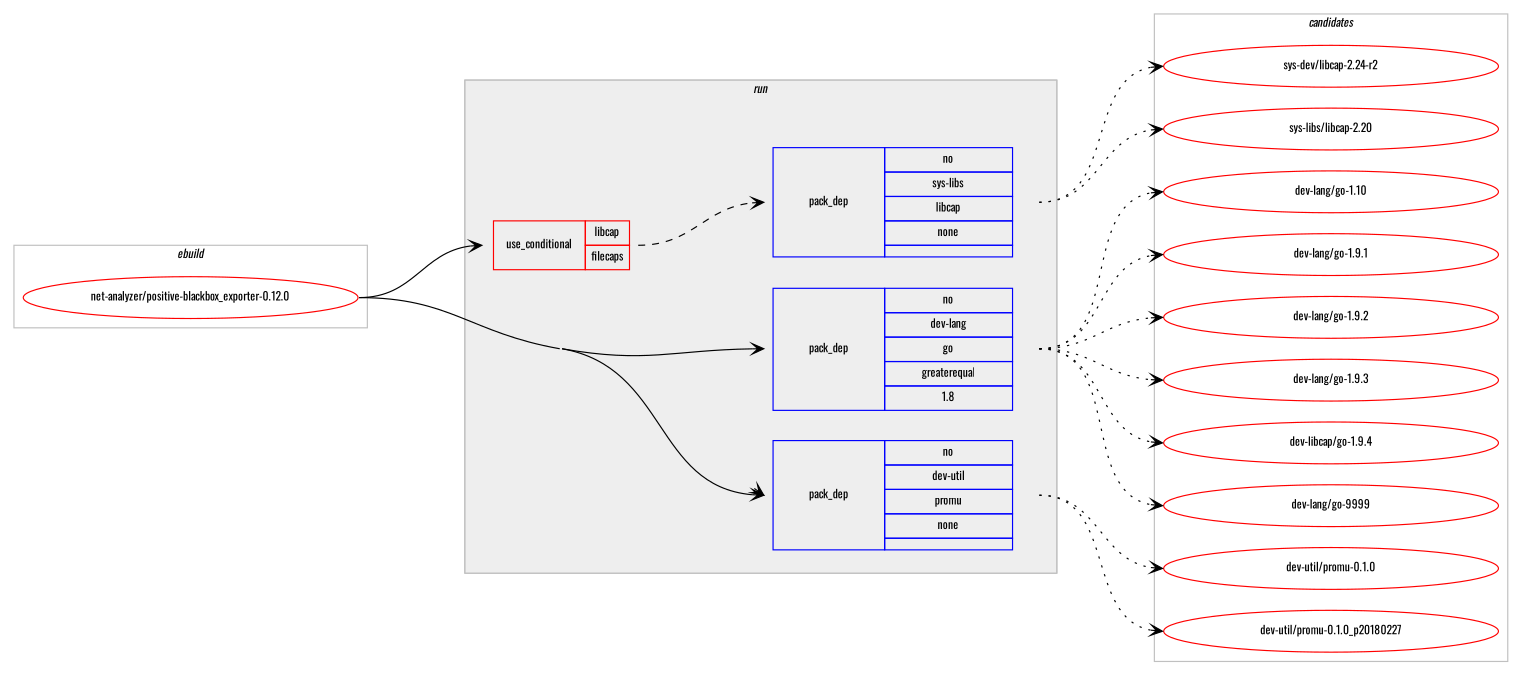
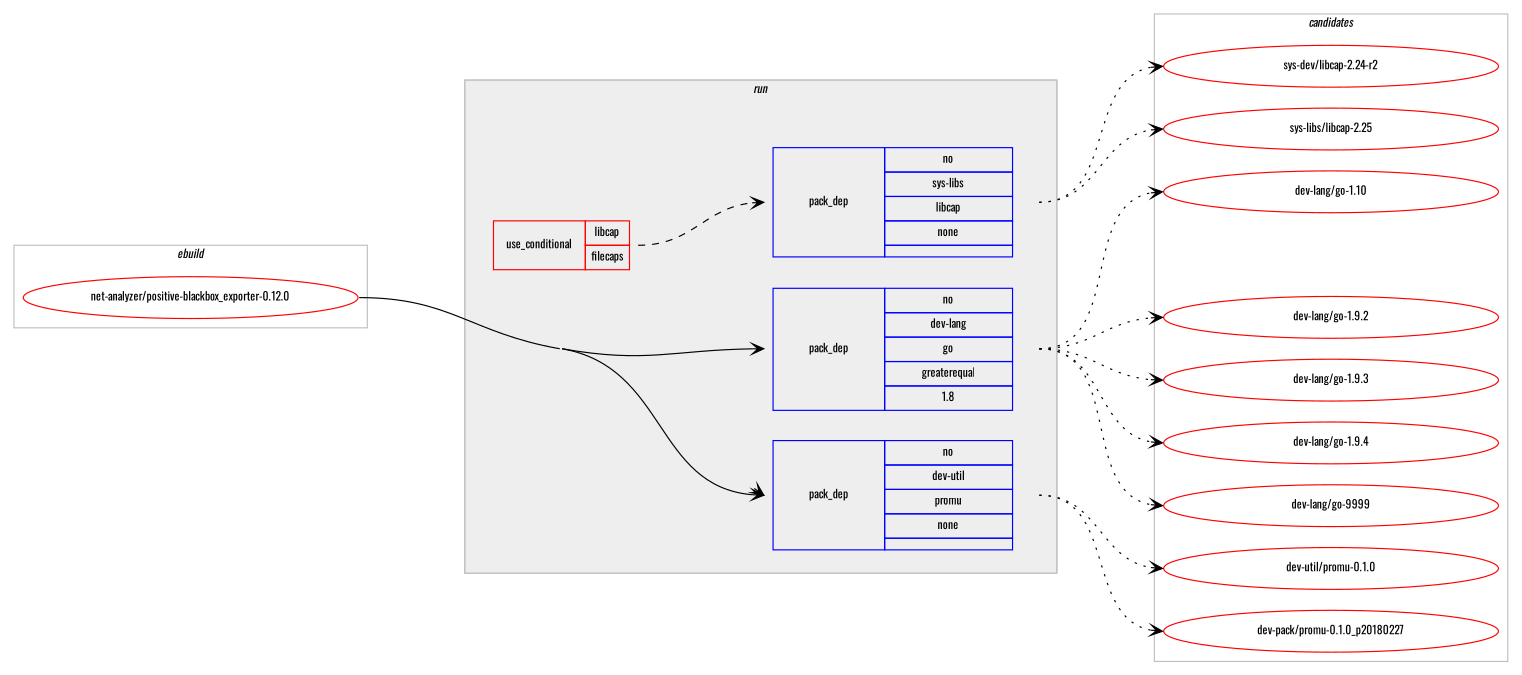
  digraph {
    compound=true
    concentrate=true
    fontname=Oswald
    fontsize=10
    newrank=true
    rankdir=LR
    ranksep=1.5
    node [color=red fontname=Oswald fontsize=10]
    edge [arrowhead=vee fontname=Oswald headport=w style=dotted tailport=e weight=100]
    n1 [label="net-analyzer/positive-blackbox_exporter-0.12.0" width=4]
    n2 [color=blue label=<<TABLE BORDER="0" CELLBORDER="1" CELLSPACING="0" CELLPADDING="4" WIDTH="220"><TR><TD ROWSPAN="6" CELLPADDING="30">pack_dep</TD></TR><TR><TD WIDTH="110">no</TD></TR><TR><TD>sys-libs</TD></TR><TR><TD>libcap</TD></TR><TR><TD>none</TD></TR><TR><TD></TD></TR></TABLE>> shape=none]
    n3 [label=<<TABLE BORDER="0" CELLBORDER="1" CELLSPACING="0" CELLPADDING="4"><TR><TD ROWSPAN="3" CELLPADDING="10">use_conditional</TD></TR><TR><TD>libcap</TD></TR><TR><TD>filecaps</TD></TR></TABLE>> shape=none]
    n4 [color=blue label=<<TABLE BORDER="0" CELLBORDER="1" CELLSPACING="0" CELLPADDING="4" WIDTH="220"><TR><TD ROWSPAN="6" CELLPADDING="30">pack_dep</TD></TR><TR><TD WIDTH="110">no</TD></TR><TR><TD>dev-lang</TD></TR><TR><TD>go</TD></TR><TR><TD>greaterequal</TD></TR><TR><TD>1.8</TD></TR></TABLE>> shape=none]
    n5 [color=blue label=<<TABLE BORDER="0" CELLBORDER="1" CELLSPACING="0" CELLPADDING="4" WIDTH="220"><TR><TD ROWSPAN="6" CELLPADDING="30">pack_dep</TD></TR><TR><TD WIDTH="110">no</TD></TR><TR><TD>dev-util</TD></TR><TR><TD>promu</TD></TR><TR><TD>none</TD></TR><TR><TD></TD></TR></TABLE>> shape=none]
    n6 [label="sys-dev/libcap-2.24-r2" width=4]
-   n7 [label="sys-libs/libcap-2.20" width=4]
+   n7 [label="sys-libs/libcap-2.25" width=4]
    n8 [label="dev-lang/go-1.10" width=4]
-   n9 [label="dev-lang/go-1.9.1" width=4]
    n10 [label="dev-lang/go-1.9.2" width=4]
    n11 [label="dev-lang/go-1.9.3" width=4]
-   n12 [label="dev-libcap/go-1.9.4" width=4]
+   n12 [label="dev-lang/go-1.9.4" width=4]
    n13 [label="dev-lang/go-9999" width=4]
    n14 [label="dev-util/promu-0.1.0" width=4]
-   n15 [label="dev-util/promu-0.1.0_p20180227" width=4]
+   n15 [label="dev-pack/promu-0.1.0_p20180227" width=4]
    subgraph cluster_1 {
      color=gray
      label=<<i>ebuild</i>>
      rank=same
      n1
    }
    subgraph cluster_2 {
      color=gray
      label=<<i>dependencies</i>>
      subgraph cluster_3 {
        color=gray
        fillcolor="#eeeeee"
        label=<<i>compile</i>>
        style=filled
        subgraph sub_4 {
          color=gray
          fillcolor="#eeeeee"
          label=<<i>compile</i>>
          style=filled
          n3
          subgraph sub_5 {
            color=gray
            fillcolor="#eeeeee"
            label=<<i>compile</i>>
            style=filled
            n2
          }
        }
        subgraph sub_6 {
          color=gray
          fillcolor="#eeeeee"
          label=<<i>compile</i>>
          style=filled
          n4
        }
        subgraph sub_7 {
          color=gray
          fillcolor="#eeeeee"
          label=<<i>compile</i>>
          style=filled
          n5
        }
      }
      subgraph cluster_8 {
        color=gray
        fillcolor="#eeeeee"
        label=<<i>compile and run</i>>
        style=filled
      }
      subgraph cluster_9 {
        color=gray
        fillcolor="#eeeeee"
        label=<<i>run</i>>
        style=filled
      }
    }
    subgraph cluster_10 {
      color=gray
      label=<<i>candidates</i>>
      rank=same
      subgraph sub_11 {
        color=black
        label=<<i>candidates</i>>
        nodesep=1
        rank=same
        n6
        n7
      }
      subgraph sub_12 {
        color=black
        label=<<i>candidates</i>>
        nodesep=1
        rank=same
        n8
-       n9
        n10
        n11
        n12
        n13
      }
      subgraph sub_13 {
        color=black
        label=<<i>candidates</i>>
        nodesep=1
        rank=same
        n14
        n15
      }
    }
-   n1 -> n3 [style=solid weight=20]
    n1 -> n4 [style=solid weight=20]
    n1 -> n5 [style=solid weight=20]
    n2 -> n6
    n2 -> n7
    n3 -> n2 [style=dashed weight=20]
    n4 -> n8
-   n4 -> n9
    n4 -> n10
    n4 -> n11
    n4 -> n12
    n4 -> n13
    n5 -> n14
    n5 -> n15
  }
